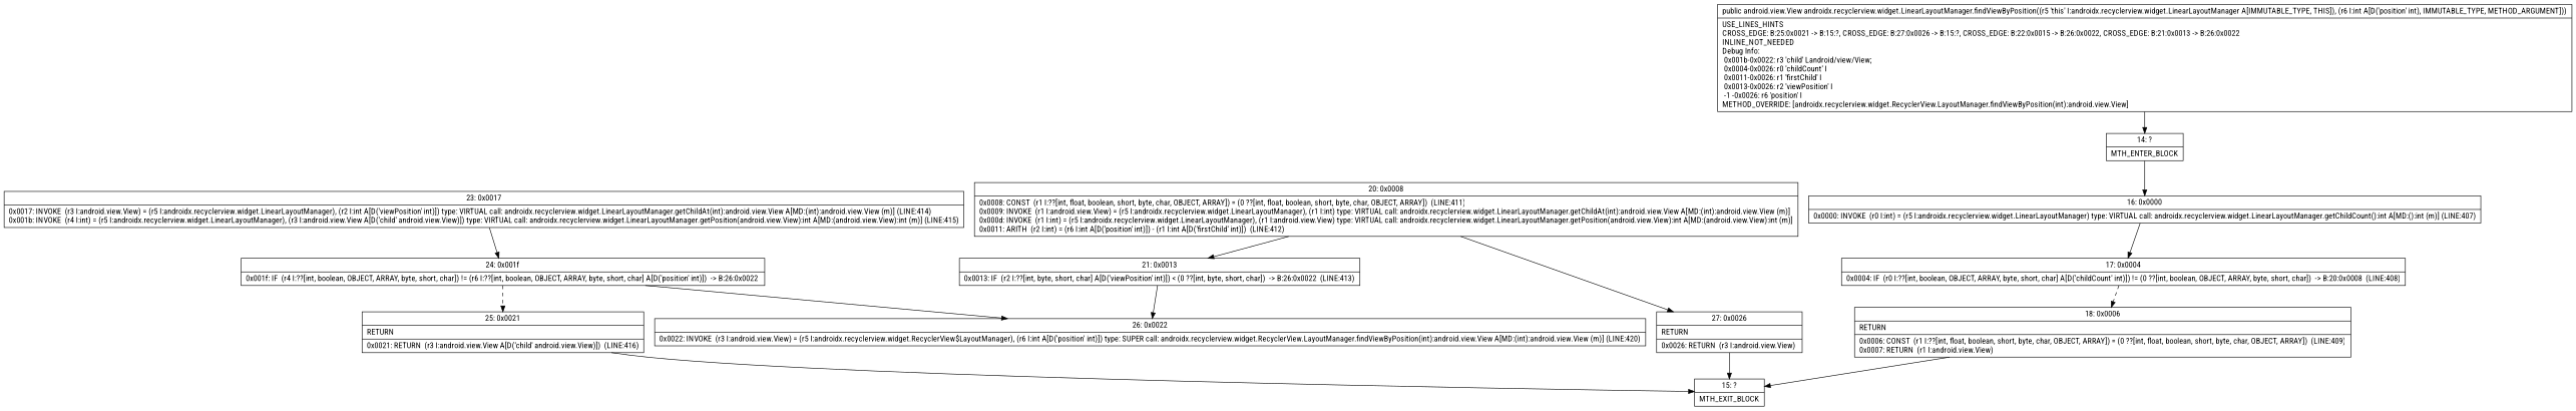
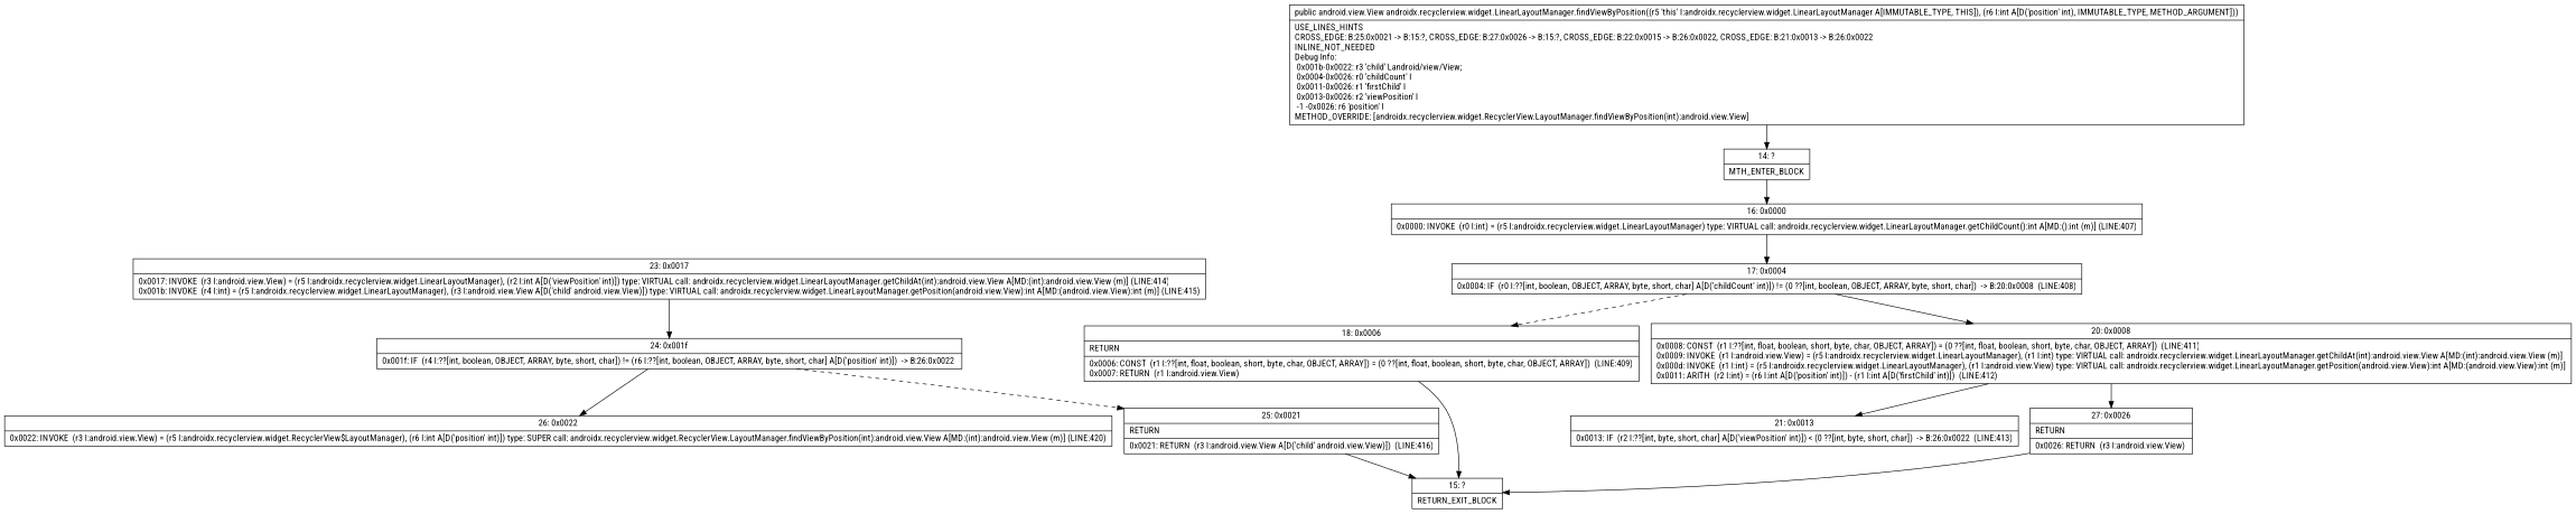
  digraph {
    fontname="Roboto Condensed"
    node [fontname="Roboto Condensed" shape=record]
    edge [fontname="Roboto Condensed"]
    n1 [label="{14\:\ ?|MTH_ENTER_BLOCK\l}"]
    n2 [label="{16\:\ 0x0000|0x0000: INVOKE  (r0 I:int) = (r5 I:androidx.recyclerview.widget.LinearLayoutManager) type: VIRTUAL call: androidx.recyclerview.widget.LinearLayoutManager.getChildCount():int A[MD:():int (m)] (LINE:407)\l}"]
    n3 [label="{17\:\ 0x0004|0x0004: IF  (r0 I:??[int, boolean, OBJECT, ARRAY, byte, short, char] A[D('childCount' int)]) != (0 ??[int, boolean, OBJECT, ARRAY, byte, short, char])  \-\> B:20:0x0008  (LINE:408)\l}"]
    n4 [label="{18\:\ 0x0006|RETURN\l|0x0006: CONST  (r1 I:??[int, float, boolean, short, byte, char, OBJECT, ARRAY]) = (0 ??[int, float, boolean, short, byte, char, OBJECT, ARRAY])  (LINE:409)\l0x0007: RETURN  (r1 I:android.view.View) \l}"]
    n5 [label="{20\:\ 0x0008|0x0008: CONST  (r1 I:??[int, float, boolean, short, byte, char, OBJECT, ARRAY]) = (0 ??[int, float, boolean, short, byte, char, OBJECT, ARRAY])  (LINE:411)\l0x0009: INVOKE  (r1 I:android.view.View) = (r5 I:androidx.recyclerview.widget.LinearLayoutManager), (r1 I:int) type: VIRTUAL call: androidx.recyclerview.widget.LinearLayoutManager.getChildAt(int):android.view.View A[MD:(int):android.view.View (m)]\l0x000d: INVOKE  (r1 I:int) = (r5 I:androidx.recyclerview.widget.LinearLayoutManager), (r1 I:android.view.View) type: VIRTUAL call: androidx.recyclerview.widget.LinearLayoutManager.getPosition(android.view.View):int A[MD:(android.view.View):int (m)]\l0x0011: ARITH  (r2 I:int) = (r6 I:int A[D('position' int)]) \- (r1 I:int A[D('firstChild' int)])  (LINE:412)\l}"]
-   n6 [label="{15\:\ ?|MTH_EXIT_BLOCK\l}"]
+   n6 [label="{15\:\ ?|RETURN_EXIT_BLOCK\l}"]
    n7 [label="{21\:\ 0x0013|0x0013: IF  (r2 I:??[int, byte, short, char] A[D('viewPosition' int)]) \< (0 ??[int, byte, short, char])  \-\> B:26:0x0022  (LINE:413)\l}"]
    n8 [label="{27\:\ 0x0026|RETURN\l|0x0026: RETURN  (r3 I:android.view.View) \l}"]
    n9 [label="{26\:\ 0x0022|0x0022: INVOKE  (r3 I:android.view.View) = (r5 I:androidx.recyclerview.widget.RecyclerView$LayoutManager), (r6 I:int A[D('position' int)]) type: SUPER call: androidx.recyclerview.widget.RecyclerView.LayoutManager.findViewByPosition(int):android.view.View A[MD:(int):android.view.View (m)] (LINE:420)\l}"]
    n10 [label="{23\:\ 0x0017|0x0017: INVOKE  (r3 I:android.view.View) = (r5 I:androidx.recyclerview.widget.LinearLayoutManager), (r2 I:int A[D('viewPosition' int)]) type: VIRTUAL call: androidx.recyclerview.widget.LinearLayoutManager.getChildAt(int):android.view.View A[MD:(int):android.view.View (m)] (LINE:414)\l0x001b: INVOKE  (r4 I:int) = (r5 I:androidx.recyclerview.widget.LinearLayoutManager), (r3 I:android.view.View A[D('child' android.view.View)]) type: VIRTUAL call: androidx.recyclerview.widget.LinearLayoutManager.getPosition(android.view.View):int A[MD:(android.view.View):int (m)] (LINE:415)\l}"]
    n11 [label="{24\:\ 0x001f|0x001f: IF  (r4 I:??[int, boolean, OBJECT, ARRAY, byte, short, char]) != (r6 I:??[int, boolean, OBJECT, ARRAY, byte, short, char] A[D('position' int)])  \-\> B:26:0x0022 \l}"]
    n12 [label="{25\:\ 0x0021|RETURN\l|0x0021: RETURN  (r3 I:android.view.View A[D('child' android.view.View)])  (LINE:416)\l}"]
    n13 [label="{public android.view.View androidx.recyclerview.widget.LinearLayoutManager.findViewByPosition((r5 'this' I:androidx.recyclerview.widget.LinearLayoutManager A[IMMUTABLE_TYPE, THIS]), (r6 I:int A[D('position' int), IMMUTABLE_TYPE, METHOD_ARGUMENT]))  | USE_LINES_HINTS\lCROSS_EDGE: B:25:0x0021 \-\> B:15:?, CROSS_EDGE: B:27:0x0026 \-\> B:15:?, CROSS_EDGE: B:22:0x0015 \-\> B:26:0x0022, CROSS_EDGE: B:21:0x0013 \-\> B:26:0x0022\lINLINE_NOT_NEEDED\lDebug Info:\l  0x001b\-0x0022: r3 'child' Landroid\/view\/View;\l  0x0004\-0x0026: r0 'childCount' I\l  0x0011\-0x0026: r1 'firstChild' I\l  0x0013\-0x0026: r2 'viewPosition' I\l  \-1 \-0x0026: r6 'position' I\lMETHOD_OVERRIDE: [androidx.recyclerview.widget.RecyclerView.LayoutManager.findViewByPosition(int):android.view.View]\l}"]
    n1 -> n2
    n2 -> n3
    n3 -> n4 [style=dashed]
+   n3 -> n5
    n4 -> n6
    n5 -> n7
    n5 -> n8
-   n7 -> n9
    n8 -> n6
    n10 -> n11
    n11 -> n9
    n11 -> n12 [style=dashed]
    n12 -> n6
    n13 -> n1
  }
